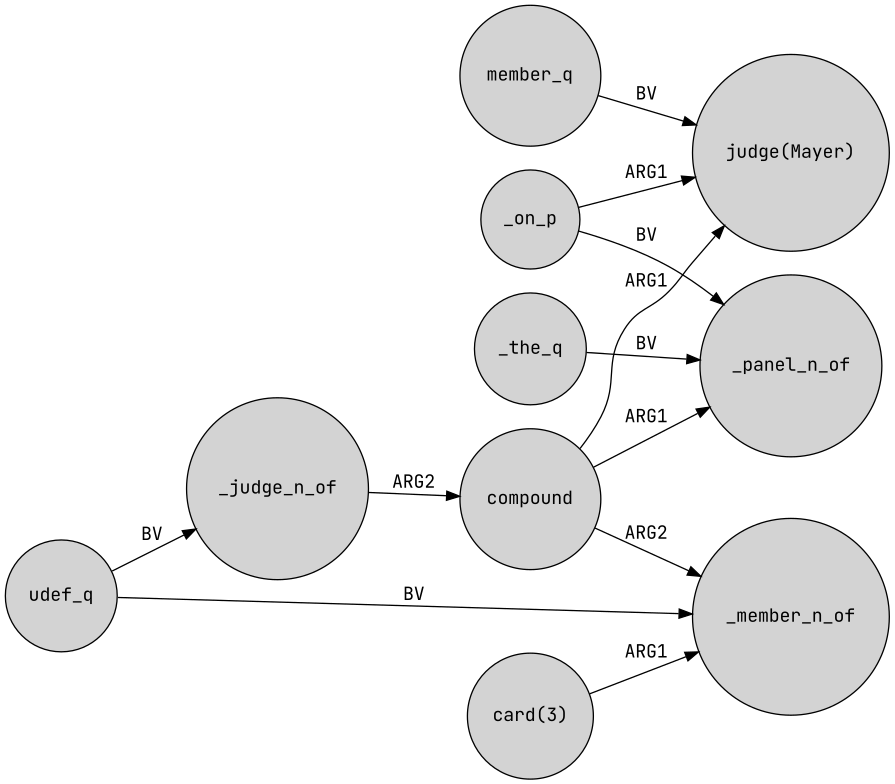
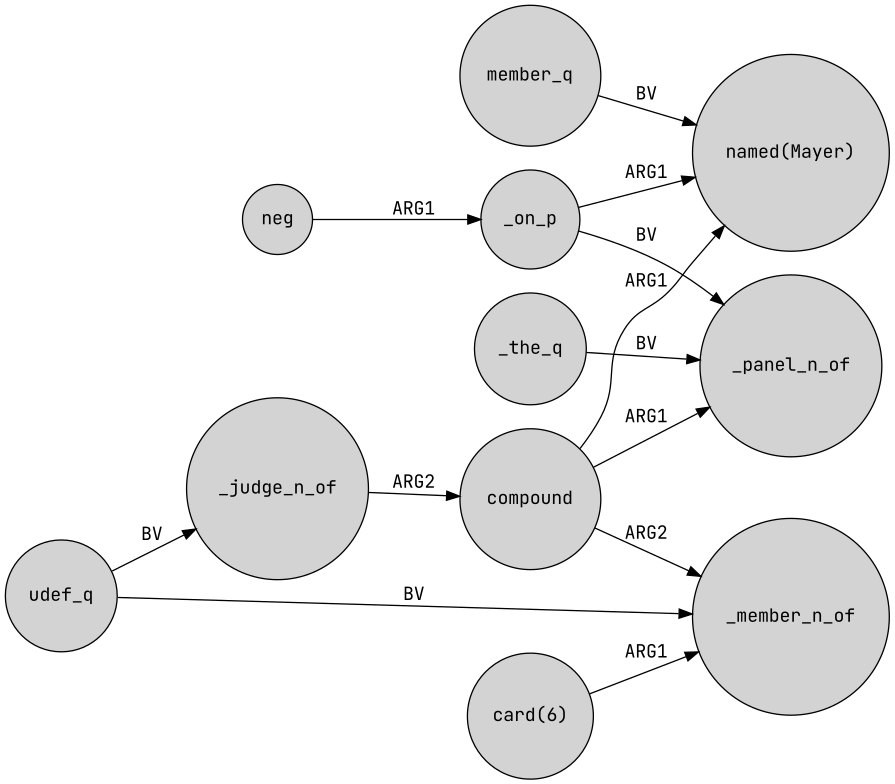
  digraph {
    fontname="JetBrains Mono"
    rankdir=LR
    node [fontname="JetBrains Mono" shape=circle style=filled]
    edge [fontname="JetBrains Mono"]
+   neg
    _on_p
-   "named(Mayer)" [label="judge(Mayer)"]
+   "named(Mayer)"
    _panel_n_of
    compound
    _member_n_of
    _judge_n_of
-   "card(3)"
+   "card(3)" [label="card(6)"]
    _the_q
    udef_q
    n11 [label=member_q]
+   neg -> _on_p [label=ARG1]
    _on_p -> "named(Mayer)" [label=ARG1]
    _on_p -> _panel_n_of [label=BV]
    compound -> "named(Mayer)" [label=ARG1]
    compound -> _panel_n_of [label=ARG1]
    compound -> _member_n_of [label=ARG2]
    _judge_n_of -> compound [label=ARG2]
    "card(3)" -> _member_n_of [label=ARG1]
    _the_q -> _panel_n_of [label=BV]
    udef_q -> _member_n_of [label=BV]
    udef_q -> _judge_n_of [label=BV]
    n11 -> "named(Mayer)" [label=BV]
  }
